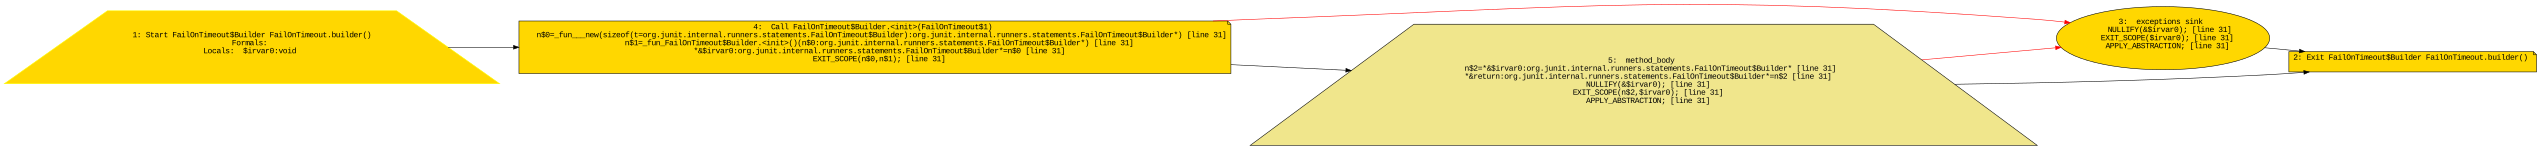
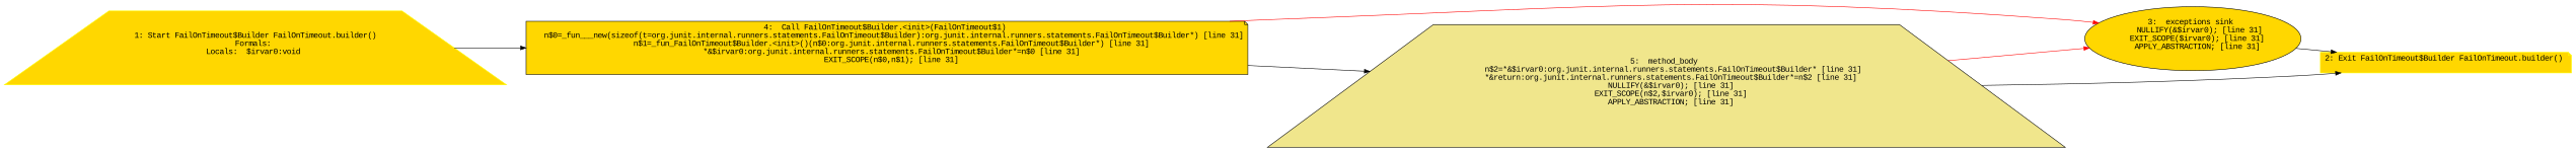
  digraph {
    rankdir=LR
    fontname="Liberation Mono"
    node [style=filled fillcolor=gold shape=trapezium fontname="Liberation Mono"]
    edge [fontname="Liberation Mono"]
    n1 [color=yellow label="1: Start FailOnTimeout$Builder FailOnTimeout.builder()\nFormals: \nLocals:  $irvar0:void \n  "]
    n2 [label="4:  Call FailOnTimeout$Builder.<init>(FailOnTimeout$1) \n   n$0=_fun___new(sizeof(t=org.junit.internal.runners.statements.FailOnTimeout$Builder):org.junit.internal.runners.statements.FailOnTimeout$Builder*) [line 31]\n  n$1=_fun_FailOnTimeout$Builder.<init>()(n$0:org.junit.internal.runners.statements.FailOnTimeout$Builder*) [line 31]\n  *&$irvar0:org.junit.internal.runners.statements.FailOnTimeout$Builder*=n$0 [line 31]\n  EXIT_SCOPE(n$0,n$1); [line 31]\n " shape=note]
    n3 [label="3:  exceptions sink \n   NULLIFY(&$irvar0); [line 31]\n  EXIT_SCOPE($irvar0); [line 31]\n  APPLY_ABSTRACTION; [line 31]\n " shape=ellipse]
    n4 [label="5:  method_body \n   n$2=*&$irvar0:org.junit.internal.runners.statements.FailOnTimeout$Builder* [line 31]\n  *&return:org.junit.internal.runners.statements.FailOnTimeout$Builder*=n$2 [line 31]\n  NULLIFY(&$irvar0); [line 31]\n  EXIT_SCOPE(n$2,$irvar0); [line 31]\n  APPLY_ABSTRACTION; [line 31]\n " fillcolor=khaki]
-   n5 [color=black label="2: Exit FailOnTimeout$Builder FailOnTimeout.builder() \n  " shape=note]
+   n5 [color=yellow label="2: Exit FailOnTimeout$Builder FailOnTimeout.builder() \n  " shape=note]
    n1 -> n2
    n2 -> n3 [color=red]
    n2 -> n4
    n3 -> n5
    n4 -> n3 [color=red]
    n4 -> n5
  }
